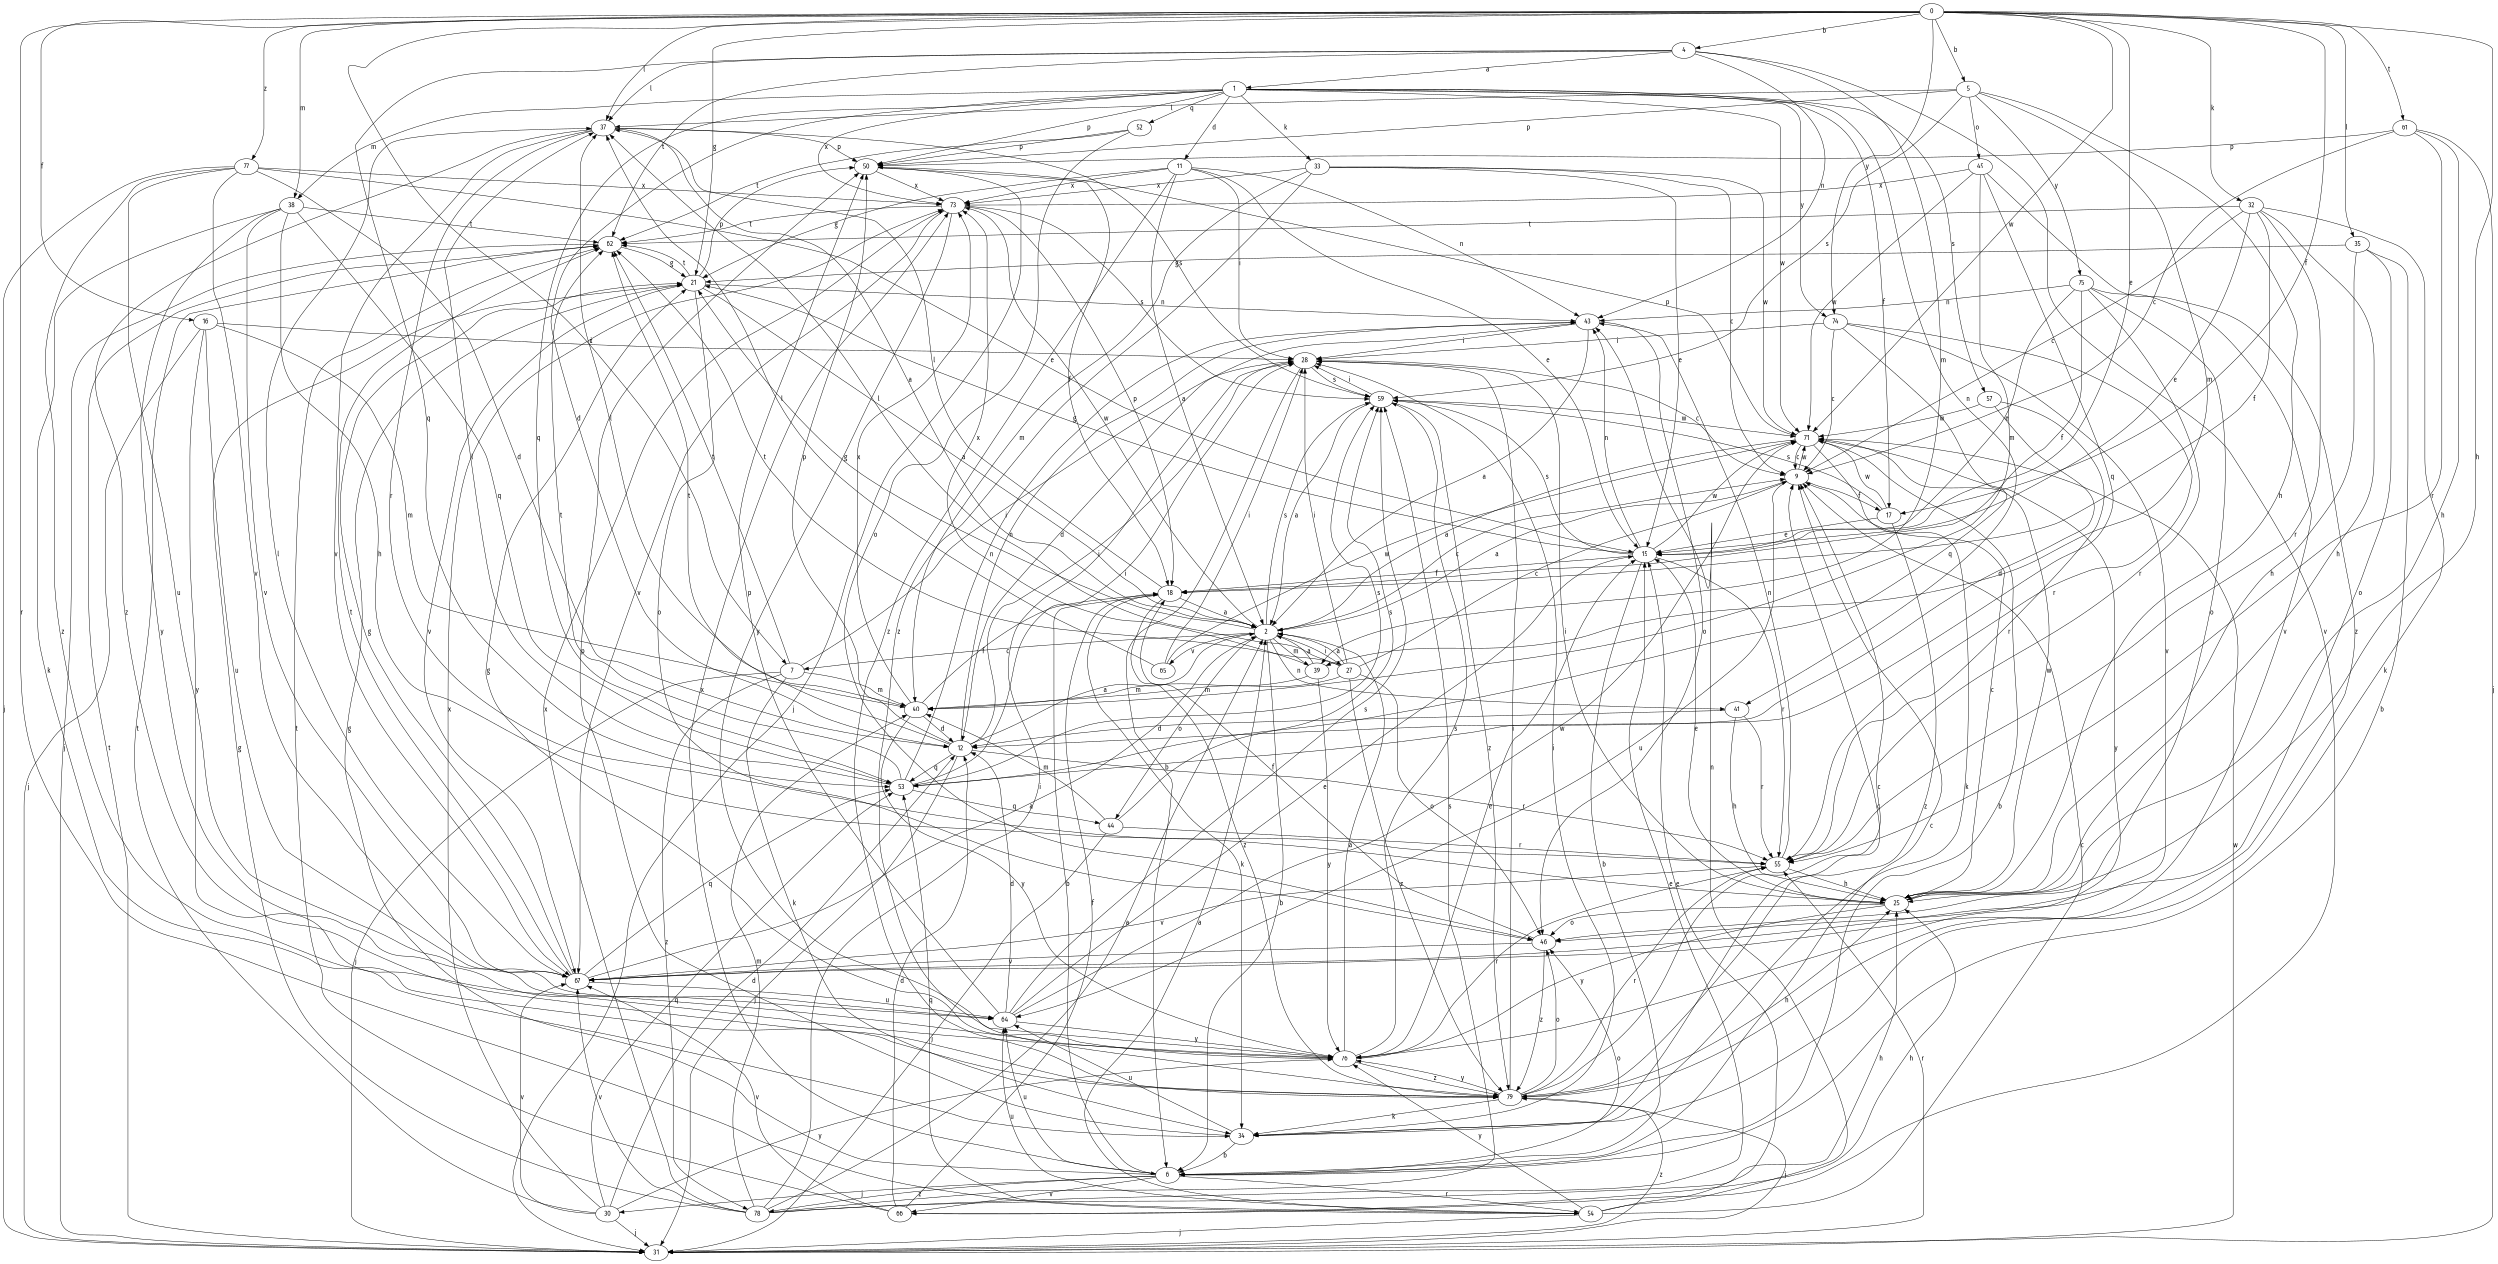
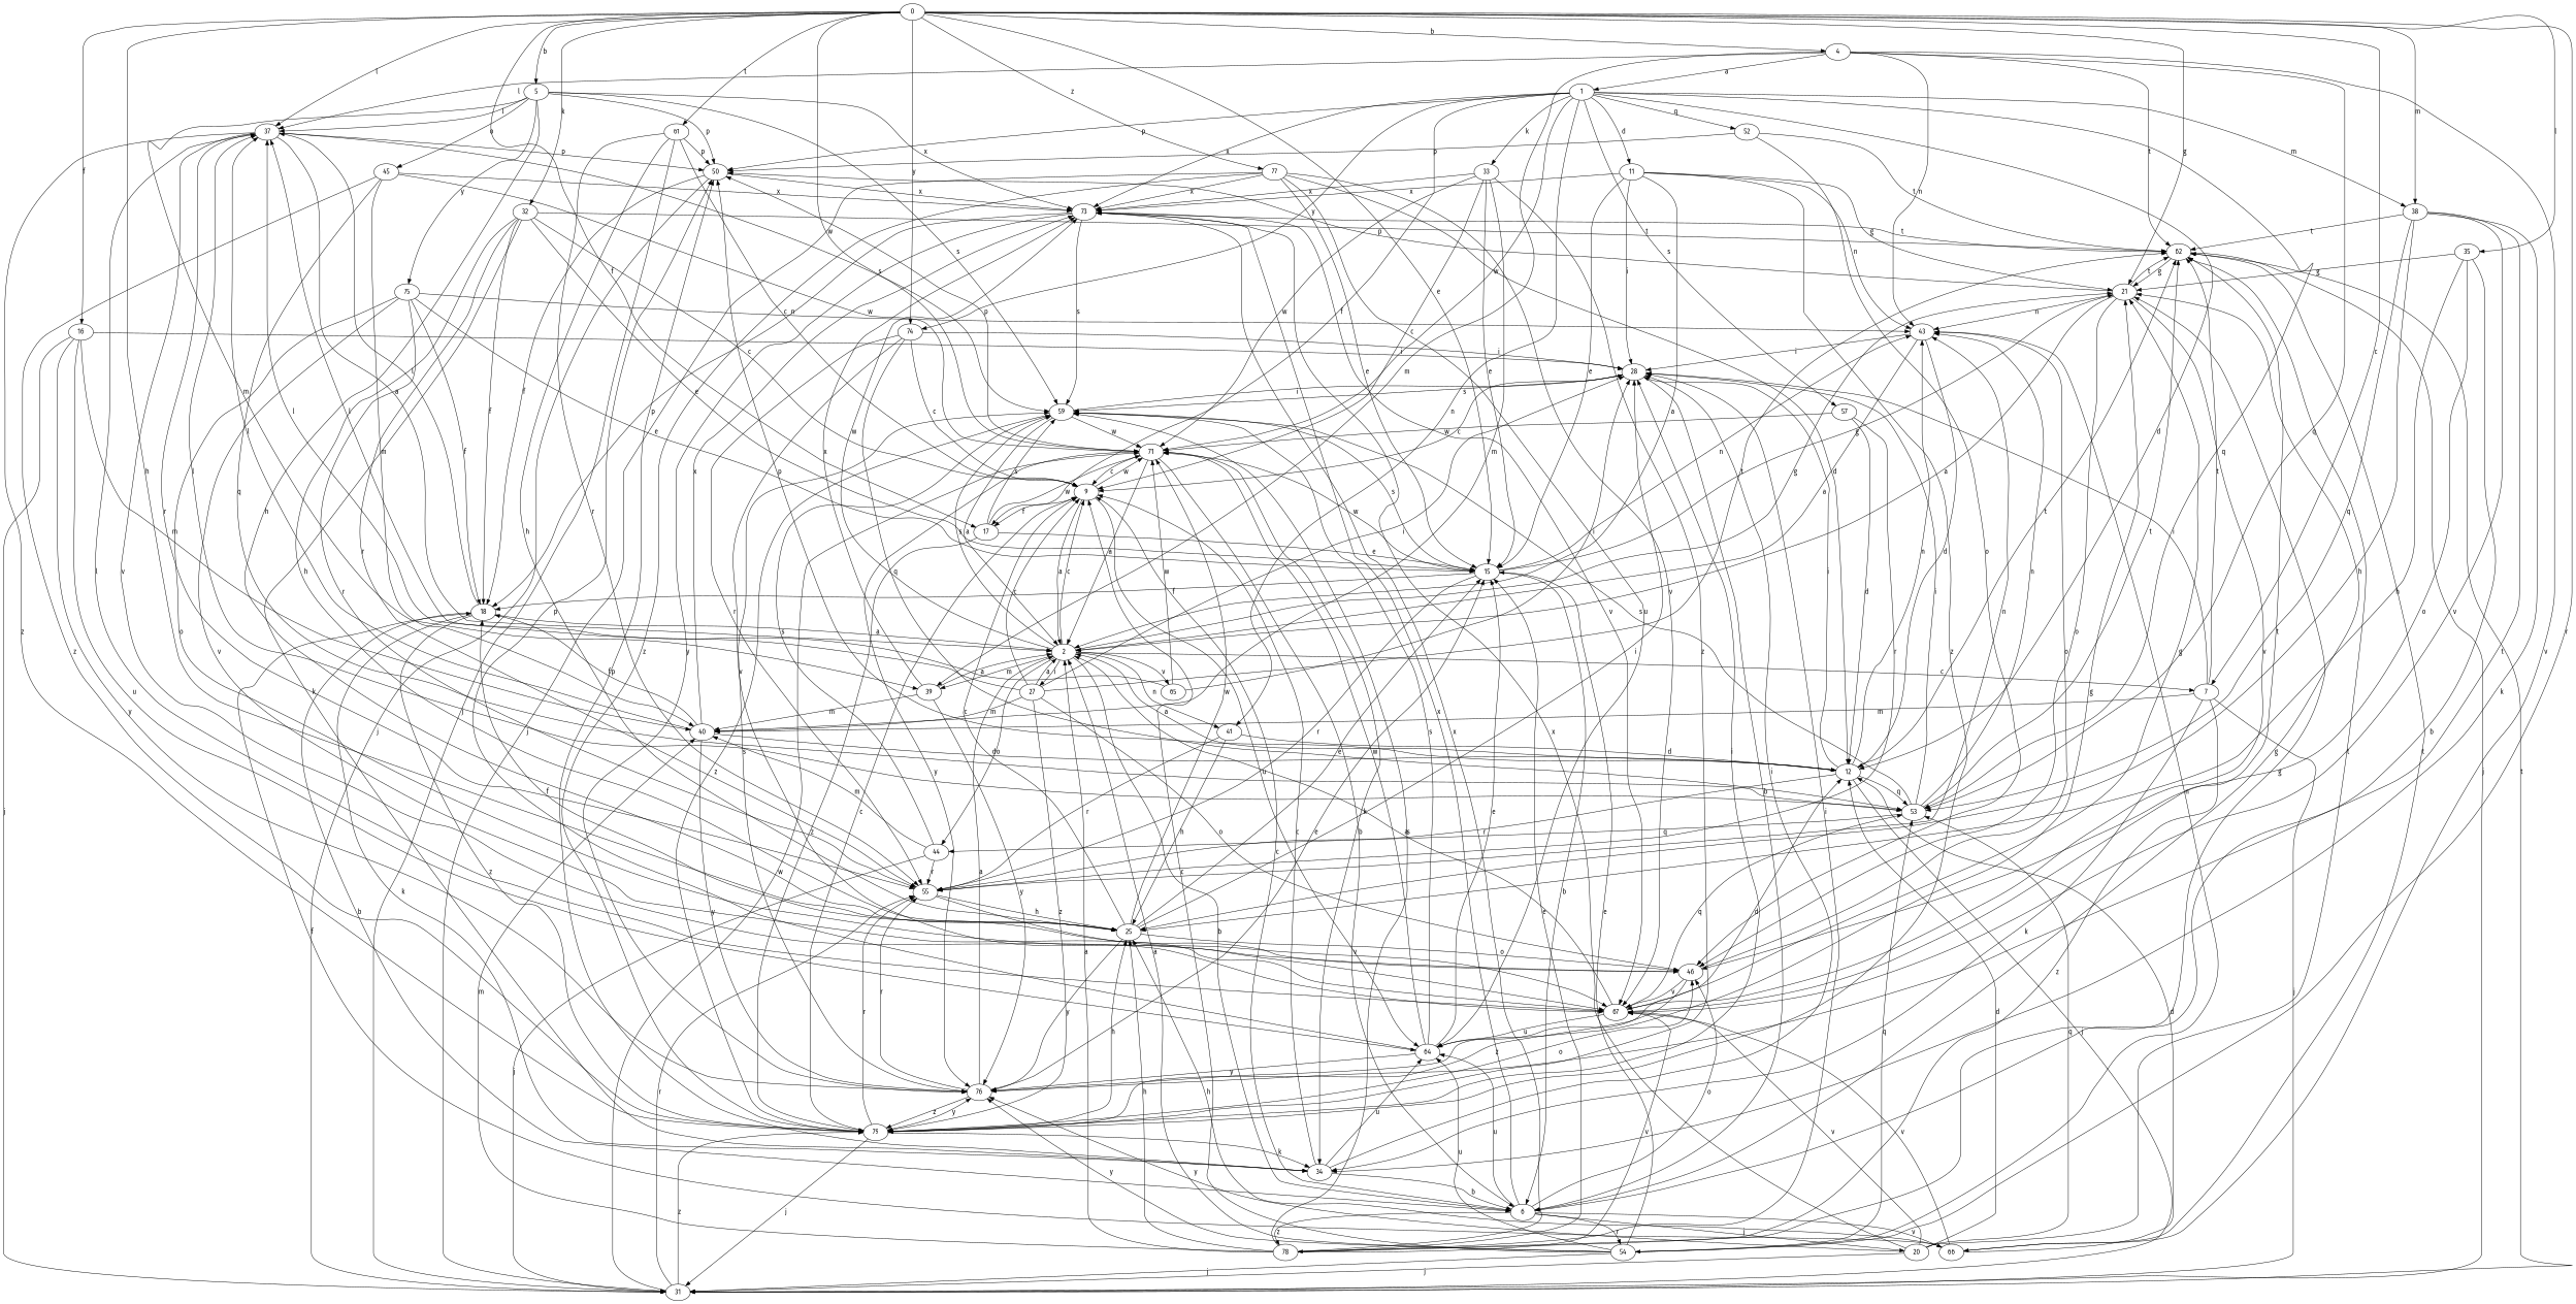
  strict digraph {
    fontname="Fira Sans"
    node [fontname="Fira Sans"]
    edge [fontname="Fira Sans"]
    0
    4
    5
    7
    15
    16
    17
    21
    25
    32
    35
    37
    38
    54
    61
    71
    74
    77
    1
    53
    39
    43
    62
    66
    50
    73
    59
    45
    75
    78
    28
    31
    34
    40
    6
    55
    18
    64
    76
    79
    2
    46
    67
    9
    12
    11
    33
    41
    52
    57
    44
    27
    65
-   30
+   30 [label=20]
    0 -> 4 [label=b]
    0 -> 5 [label=b]
    0 -> 7 [label=c]
    0 -> 15 [label=e]
    0 -> 16 [label=f]
    0 -> 17 [label=f]
    0 -> 21 [label=g]
    0 -> 25 [label=h]
    0 -> 32 [label=k]
    0 -> 35 [label=l]
    0 -> 37 [label=l]
    0 -> 38 [label=m]
    0 -> 54 [label=r]
    0 -> 61 [label=t]
    0 -> 71 [label=w]
    0 -> 74 [label=y]
    0 -> 77 [label=z]
    4 -> 37 [label=l]
    4 -> 1 [label=a]
    4 -> 53 [label=q]
    4 -> 39 [label=m]
    4 -> 43 [label=n]
    4 -> 62 [label=t]
    4 -> 66 [label=v]
    5 -> 25 [label=h]
    5 -> 37 [label=l]
    5 -> 39 [label=m]
    5 -> 50 [label=p]
+   5 -> 73 [label=x]
    5 -> 59 [label=s]
    5 -> 45 [label=o]
    5 -> 75 [label=y]
    7 -> 62 [label=t]
    7 -> 78 [label=z]
    7 -> 28 [label=i]
    7 -> 31 [label=j]
    7 -> 34 [label=k]
    7 -> 40 [label=m]
    15 -> 21 [label=g]
    15 -> 71 [label=w]
    15 -> 43 [label=n]
    15 -> 59 [label=s]
    15 -> 6 [label=b]
    15 -> 55 [label=r]
    15 -> 18 [label=f]
    16 -> 28 [label=i]
    16 -> 31 [label=j]
    16 -> 40 [label=m]
    16 -> 64 [label=u]
    16 -> 76 [label=y]
    17 -> 15 [label=e]
    17 -> 71 [label=w]
    17 -> 59 [label=s]
    17 -> 79 [label=z]
    21 -> 43 [label=n]
    21 -> 62 [label=t]
    21 -> 50 [label=p]
    21 -> 2 [label=a]
    21 -> 46 [label=o]
    21 -> 67 [label=v]
    25 -> 15 [label=e]
    25 -> 71 [label=w]
    25 -> 28 [label=i]
    25 -> 76 [label=y]
    25 -> 46 [label=o]
    25 -> 9 [label=c]
    32 -> 15 [label=e]
    32 -> 25 [label=h]
    32 -> 62 [label=t]
    32 -> 34 [label=k]
    32 -> 55 [label=r]
    32 -> 18 [label=f]
    32 -> 9 [label=c]
    35 -> 21 [label=g]
    35 -> 25 [label=h]
    35 -> 6 [label=b]
    35 -> 46 [label=o]
    37 -> 50 [label=p]
    37 -> 59 [label=s]
    37 -> 55 [label=r]
    37 -> 79 [label=z]
    37 -> 2 [label=a]
    37 -> 67 [label=v]
    38 -> 25 [label=h]
    38 -> 53 [label=q]
    38 -> 62 [label=t]
    38 -> 34 [label=k]
-   38 -> 76 [label=y]
+   38 -> 76 [label=t]
    38 -> 67 [label=v]
    54 -> 15 [label=e]
    54 -> 53 [label=q]
    54 -> 43 [label=n]
    54 -> 31 [label=j]
    54 -> 64 [label=u]
    54 -> 76 [label=y]
    54 -> 2 [label=a]
    54 -> 9 [label=c]
    61 -> 25 [label=h]
    61 -> 50 [label=p]
    61 -> 31 [label=j]
    61 -> 55 [label=r]
    61 -> 9 [label=c]
    71 -> 50 [label=p]
    71 -> 34 [label=k]
    71 -> 6 [label=b]
    71 -> 76 [label=y]
    71 -> 2 [label=a]
    71 -> 9 [label=c]
    74 -> 53 [label=q]
    74 -> 28 [label=i]
    74 -> 55 [label=r]
    74 -> 67 [label=v]
    74 -> 9 [label=c]
    77 -> 15 [label=e]
    77 -> 73 [label=x]
    77 -> 31 [label=j]
    77 -> 64 [label=u]
    77 -> 79 [label=z]
    77 -> 67 [label=v]
    77 -> 12 [label=d]
    1 -> 17 [label=f]
    1 -> 38 [label=m]
    1 -> 71 [label=w]
    1 -> 74 [label=y]
    1 -> 53 [label=q]
    1 -> 50 [label=p]
    1 -> 73 [label=x]
    1 -> 12 [label=d]
    1 -> 11 [label=d]
    1 -> 33 [label=k]
    1 -> 41 [label=n]
    1 -> 52 [label=q]
    1 -> 57 [label=s]
    53 -> 37 [label=l]
    53 -> 43 [label=n]
    53 -> 62 [label=t]
    53 -> 59 [label=s]
    53 -> 28 [label=i]
    53 -> 44 [label=q]
    39 -> 73 [label=x]
    39 -> 40 [label=m]
    39 -> 76 [label=y]
    39 -> 2 [label=a]
    43 -> 28 [label=i]
    43 -> 2 [label=a]
-   43 -> 46 [label=o]
+   46 -> 43 [label=o]
    43 -> 12 [label=d]
    62 -> 21 [label=g]
    62 -> 31 [label=j]
    66 -> 25 [label=h]
    66 -> 62 [label=t]
    66 -> 18 [label=f]
    66 -> 67 [label=v]
    66 -> 12 [label=d]
    50 -> 73 [label=x]
    50 -> 31 [label=j]
    50 -> 18 [label=f]
    73 -> 62 [label=t]
    73 -> 59 [label=s]
    73 -> 18 [label=p]
    73 -> 76 [label=y]
    73 -> 67 [label=v]
    59 -> 71 [label=w]
    59 -> 28 [label=i]
    59 -> 79 [label=z]
    59 -> 2 [label=a]
    45 -> 71 [label=w]
    45 -> 53 [label=q]
    45 -> 73 [label=x]
    45 -> 40 [label=m]
    45 -> 79 [label=z]
    75 -> 15 [label=e]
    75 -> 43 [label=n]
    75 -> 55 [label=r]
    75 -> 18 [label=f]
    75 -> 46 [label=o]
    75 -> 67 [label=v]
    78 -> 15 [label=e]
    78 -> 21 [label=g]
    78 -> 25 [label=h]
    78 -> 73 [label=x]
    78 -> 59 [label=s]
    78 -> 28 [label=i]
    78 -> 40 [label=m]
    78 -> 2 [label=a]
    78 -> 67 [label=v]
    28 -> 59 [label=s]
    28 -> 6 [label=b]
    28 -> 9 [label=c]
    31 -> 71 [label=w]
    31 -> 62 [label=t]
    31 -> 55 [label=r]
    31 -> 79 [label=z]
    34 -> 50 [label=p]
    34 -> 28 [label=i]
    34 -> 6 [label=b]
    34 -> 64 [label=u]
    34 -> 9 [label=c]
    40 -> 37 [label=l]
    40 -> 73 [label=x]
    40 -> 18 [label=f]
    40 -> 76 [label=y]
    40 -> 12 [label=d]
    6 -> 21 [label=g]
    6 -> 54 [label=r]
    6 -> 66 [label=v]
    6 -> 73 [label=x]
    6 -> 78 [label=z]
    6 -> 64 [label=u]
    6 -> 46 [label=o]
    6 -> 9 [label=c]
    6 -> 30 [label=j]
    55 -> 25 [label=h]
    55 -> 43 [label=n]
    55 -> 67 [label=v]
    18 -> 37 [label=l]
    18 -> 34 [label=k]
    18 -> 6 [label=b]
    18 -> 79 [label=z]
    18 -> 2 [label=a]
    64 -> 15 [label=e]
    64 -> 71 [label=w]
    64 -> 50 [label=p]
    64 -> 59 [label=s]
    64 -> 76 [label=y]
    64 -> 12 [label=d]
    76 -> 15 [label=e]
    76 -> 21 [label=g]
    76 -> 59 [label=s]
    76 -> 55 [label=r]
    76 -> 79 [label=z]
    76 -> 2 [label=a]
    79 -> 25 [label=h]
    79 -> 28 [label=i]
    79 -> 31 [label=j]
    79 -> 34 [label=k]
    79 -> 55 [label=r]
    79 -> 76 [label=y]
    79 -> 46 [label=o]
    79 -> 9 [label=c]
    2 -> 7 [label=c]
    2 -> 21 [label=g]
    2 -> 39 [label=m]
    2 -> 73 [label=w]
    2 -> 59 [label=s]
    2 -> 6 [label=b]
    2 -> 9 [label=c]
    2 -> 41 [label=n]
    2 -> 44 [label=o]
    2 -> 27 [label=i]
    2 -> 65 [label=v]
    46 -> 18 [label=f]
    46 -> 79 [label=z]
    46 -> 67 [label=v]
    67 -> 21 [label=g]
    67 -> 37 [label=l]
    67 -> 53 [label=q]
    67 -> 62 [label=t]
    67 -> 64 [label=u]
    67 -> 2 [label=a]
    9 -> 17 [label=f]
    9 -> 71 [label=w]
    9 -> 64 [label=u]
    9 -> 2 [label=a]
    12 -> 53 [label=q]
    12 -> 43 [label=n]
    12 -> 62 [label=t]
    12 -> 50 [label=p]
    12 -> 28 [label=i]
    12 -> 31 [label=j]
    12 -> 55 [label=r]
    12 -> 2 [label=a]
    11 -> 15 [label=e]
    11 -> 21 [label=g]
    11 -> 43 [label=n]
    11 -> 73 [label=x]
    11 -> 28 [label=i]
    11 -> 79 [label=z]
    11 -> 2 [label=a]
    33 -> 15 [label=e]
    33 -> 71 [label=w]
    33 -> 73 [label=x]
    33 -> 40 [label=m]
    33 -> 79 [label=z]
    33 -> 9 [label=c]
    41 -> 25 [label=h]
    41 -> 55 [label=r]
    41 -> 12 [label=d]
    52 -> 62 [label=t]
    52 -> 50 [label=p]
    52 -> 46 [label=o]
    57 -> 71 [label=w]
    57 -> 55 [label=r]
    57 -> 12 [label=d]
    44 -> 59 [label=s]
    44 -> 31 [label=j]
    44 -> 40 [label=m]
    44 -> 55 [label=r]
    27 -> 37 [label=l]
    27 -> 62 [label=t]
    27 -> 28 [label=i]
    27 -> 40 [label=m]
    27 -> 79 [label=z]
    27 -> 2 [label=a]
    27 -> 46 [label=o]
    27 -> 9 [label=c]
    65 -> 37 [label=l]
    65 -> 71 [label=w]
    65 -> 28 [label=i]
    30 -> 53 [label=q]
    30 -> 62 [label=t]
    30 -> 73 [label=x]
    30 -> 31 [label=j]
    30 -> 76 [label=y]
    30 -> 67 [label=v]
    30 -> 12 [label=d]
  }
